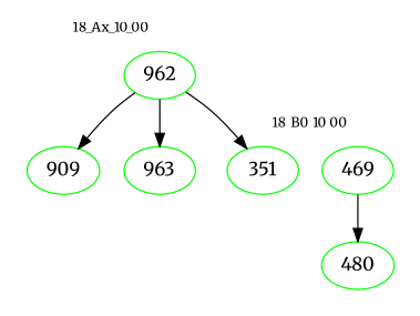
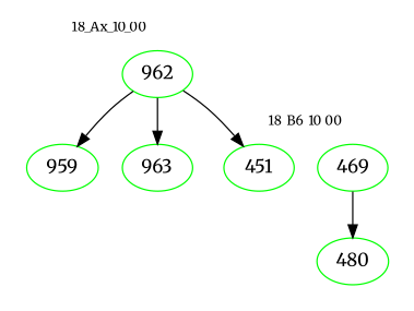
  digraph {
    fontname=Merriweather
    node [color=green fontname=Merriweather]
    edge [color=black fontname=Merriweather]
    n1 [label=962]
-   n2 [label=909]
+   n2 [label=959]
    n3 [label=963]
    n4 [label=469]
-   n5 [label=351]
+   n5 [label=451]
    n6 [label=480]
    subgraph cluster_1 {
      color=white
      fontsize=10
      label="18_Ax_10_00"
      n1
      n2
      n3
    }
    subgraph cluster_2 {
      color=white
      fontsize=10
-     label="18_B0_10_00"
+     label="18_B6_10_00"
      n4
      n5
      n6
    }
    n1 -> n2
    n1 -> n3
    n1 -> n5
    n4 -> n6
  }
